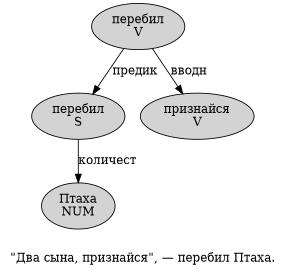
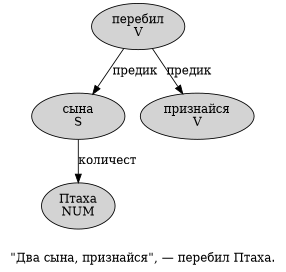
  digraph {
    label="\"Два сына, признайся\", — перебил Птаха."
    node [fillcolor=lightgray penwidth=1 shape=ellipse style=filled]
    n1 [label="перебил\nV"]
-   n2 [label="перебил\nS"]
+   n2 [label="сына\nS"]
    n3 [label="признайся\nV"]
    n4 [label="Птаха\nNUM"]
    n1 -> n2 [label="предик"]
-   n1 -> n3 [label="вводн"]
+   n1 -> n3 [label="предик"]
    n2 -> n4 [label="количест"]
  }
